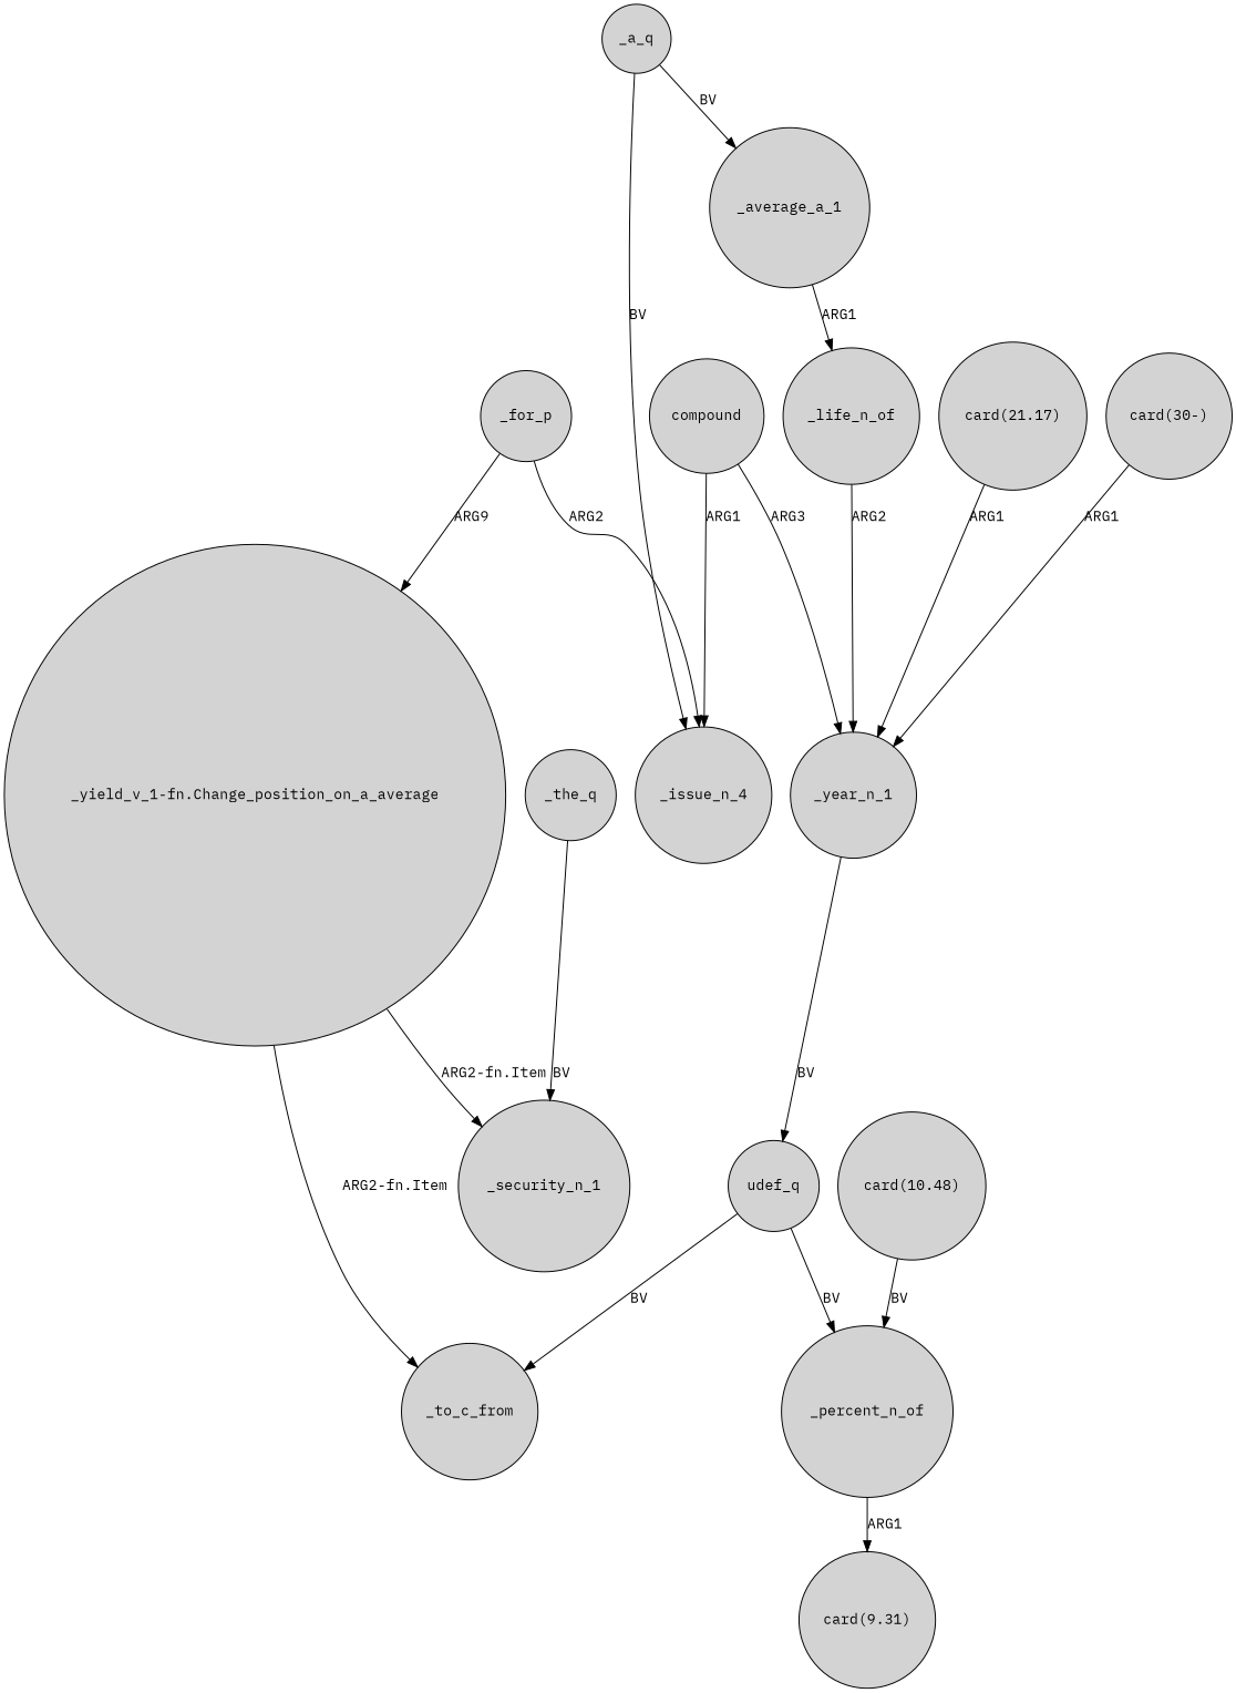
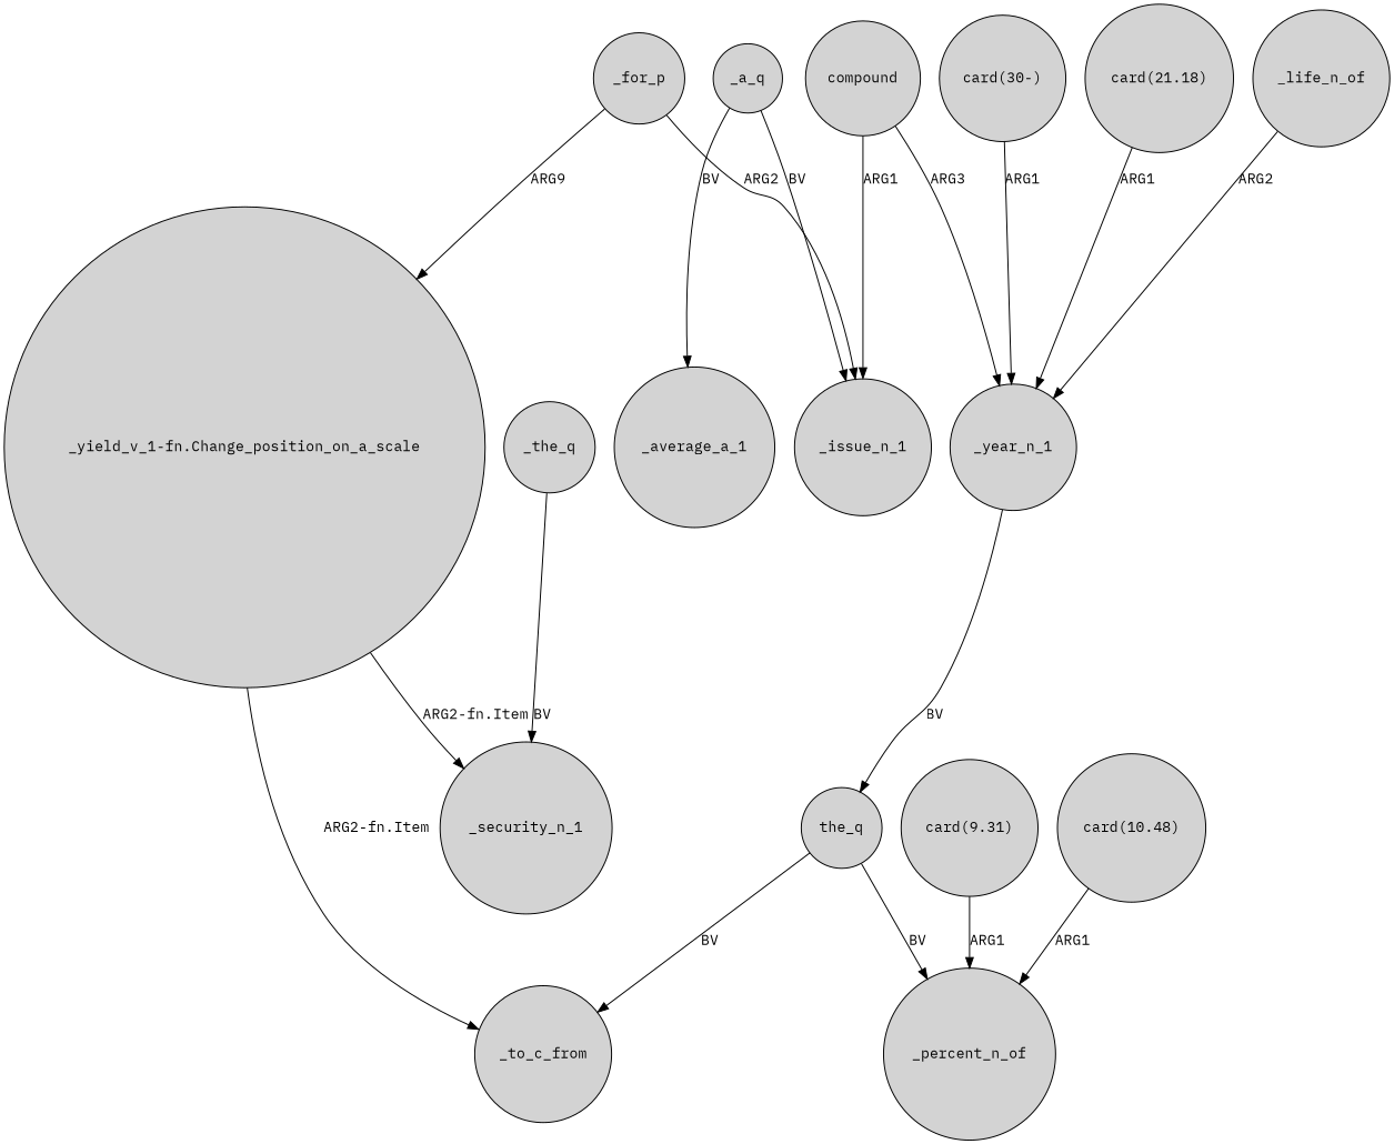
  digraph {
    fontname="IBM Plex Mono"
    node [fontname="IBM Plex Mono" shape=circle style=filled]
    edge [fontname="IBM Plex Mono"]
    _for_p
-   "_yield_v_1-fn.Change_position_on_a_scale" [label="_yield_v_1-fn.Change_position_on_a_average"]
-   _issue_n_1 [label=_issue_n_4]
+   "_yield_v_1-fn.Change_position_on_a_scale"
+   _issue_n_1
    _to_c_from
    _security_n_1
    "card(10.48)"
    _percent_n_of
    _life_n_of
    _year_n_1
-   udef_q
+   udef_q [label=the_q]
    n11 [label="card(9.31)"]
-   "card(21.18)" [label="card(21.17)"]
+   "card(21.18)"
    _a_q
    _average_a_1
    compound
    "card(30-)"
    _the_q
    _for_p -> "_yield_v_1-fn.Change_position_on_a_scale" [label=ARG9]
    _for_p -> _issue_n_1 [label=ARG2]
    "_yield_v_1-fn.Change_position_on_a_scale" -> _to_c_from [label="ARG2-fn.Item"]
    "_yield_v_1-fn.Change_position_on_a_scale" -> _security_n_1 [label="ARG2-fn.Item"]
-   "card(10.48)" -> _percent_n_of [label=BV]
+   "card(10.48)" -> _percent_n_of [label=ARG1]
    _life_n_of -> _year_n_1 [label=ARG2]
    _year_n_1 -> udef_q [label=BV]
    udef_q -> _to_c_from [label=BV]
    udef_q -> _percent_n_of [label=BV]
-   _percent_n_of -> n11 [label=ARG1]
+   n11 -> _percent_n_of [label=ARG1]
    "card(21.18)" -> _year_n_1 [label=ARG1]
    _a_q -> _issue_n_1 [label=BV]
    _a_q -> _average_a_1 [label=BV]
-   _average_a_1 -> _life_n_of [label=ARG1]
    compound -> _issue_n_1 [label=ARG1]
    compound -> _year_n_1 [label=ARG3]
    "card(30-)" -> _year_n_1 [label=ARG1]
    _the_q -> _security_n_1 [label=BV]
  }
